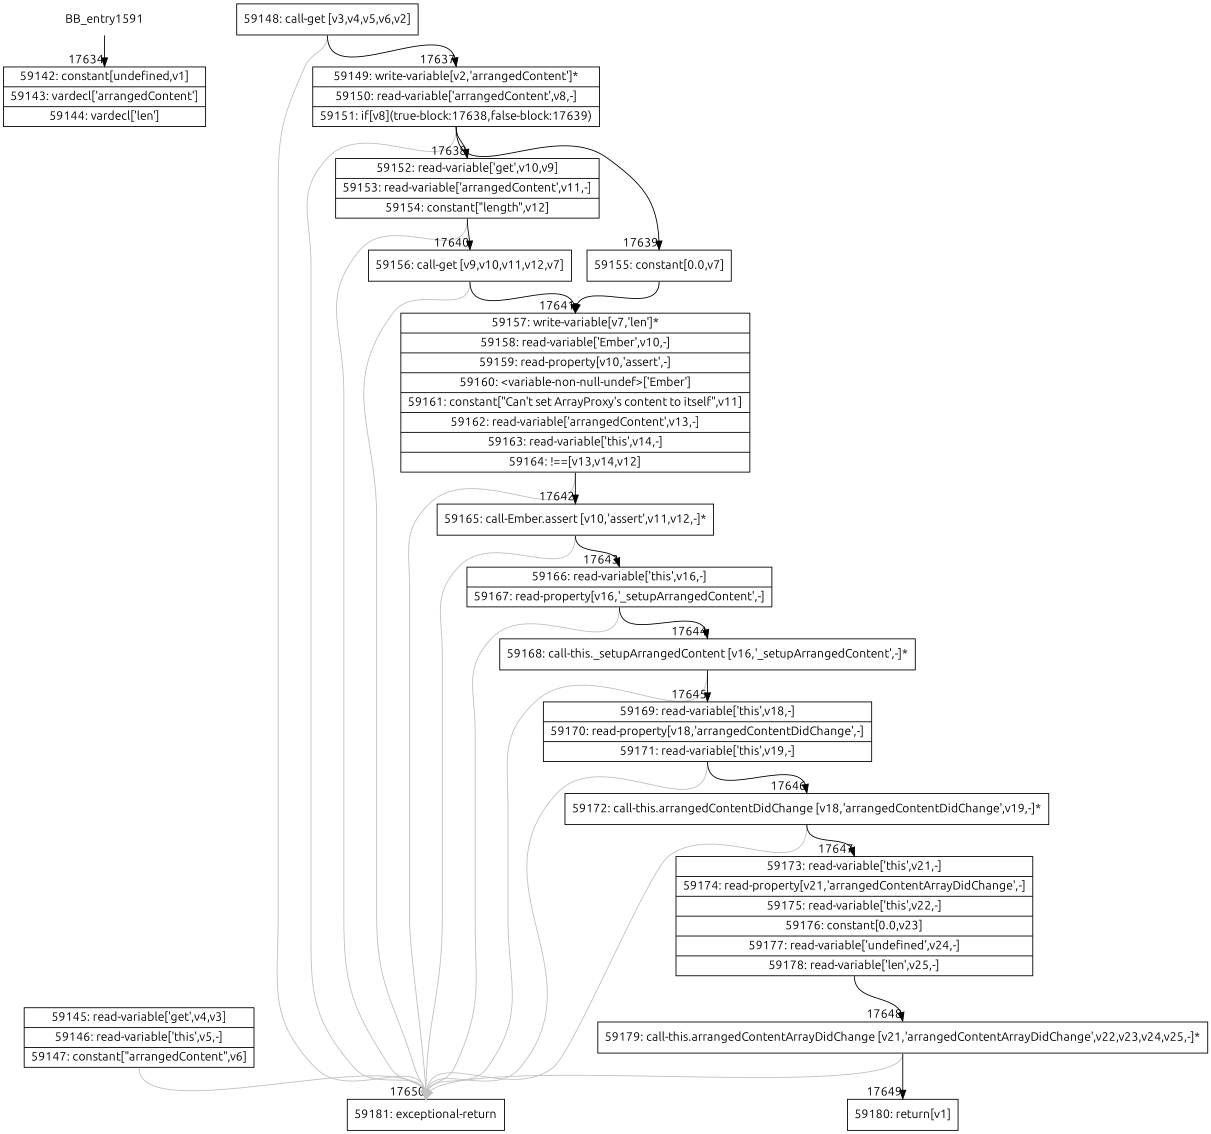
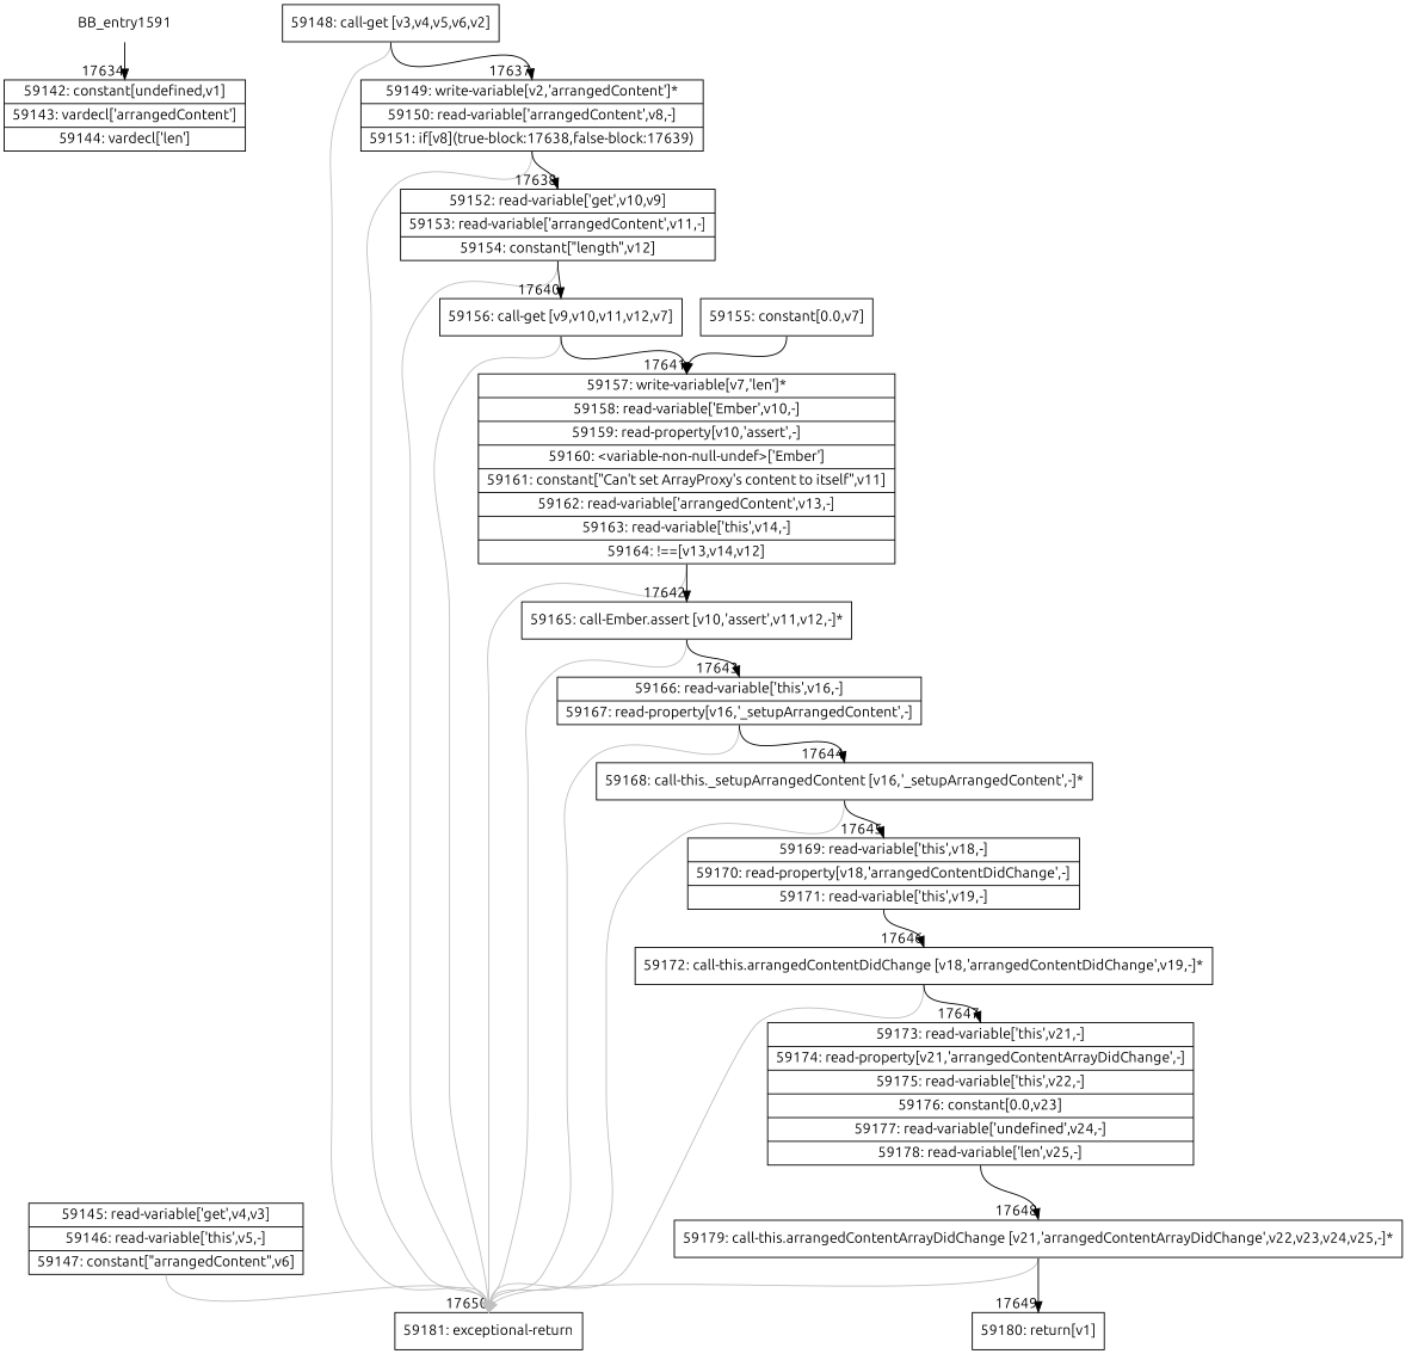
  digraph {
    fontname=Ubuntu
    rankdir=TD
    node [fontname=Ubuntu shape=record]
    edge [fontname=Ubuntu headport=n tailport=s]
    n1 [label=BB_entry1591 shape=none]
    n2 [label="{59142: constant[undefined,v1]|59143: vardecl['arrangedContent']|59144: vardecl['len']}"]
    n3 [label="{59145: read-variable['get',v4,v3]|59146: read-variable['this',v5,-]|59147: constant[\"arrangedContent\",v6]}"]
    n4 [label="{59181: exceptional-return}"]
    n5 [label="{59148: call-get [v3,v4,v5,v6,v2]}"]
    n6 [label="{59149: write-variable[v2,'arrangedContent']*|59150: read-variable['arrangedContent',v8,-]|59151: if[v8](true-block:17638,false-block:17639)}"]
    n7 [label="{59152: read-variable['get',v10,v9]|59153: read-variable['arrangedContent',v11,-]|59154: constant[\"length\",v12]}"]
    n8 [label="{59155: constant[0.0,v7]}"]
    n9 [label="{59156: call-get [v9,v10,v11,v12,v7]}"]
    n10 [label="{59157: write-variable[v7,'len']*|59158: read-variable['Ember',v10,-]|59159: read-property[v10,'assert',-]|59160: \<variable-non-null-undef\>['Ember']|59161: constant[\"Can't set ArrayProxy's content to itself\",v11]|59162: read-variable['arrangedContent',v13,-]|59163: read-variable['this',v14,-]|59164: !==[v13,v14,v12]}"]
    n11 [label="{59165: call-Ember.assert [v10,'assert',v11,v12,-]*}"]
    n12 [label="{59166: read-variable['this',v16,-]|59167: read-property[v16,'_setupArrangedContent',-]}"]
    n13 [label="{59168: call-this._setupArrangedContent [v16,'_setupArrangedContent',-]*}"]
    n14 [label="{59169: read-variable['this',v18,-]|59170: read-property[v18,'arrangedContentDidChange',-]|59171: read-variable['this',v19,-]}"]
    n15 [label="{59172: call-this.arrangedContentDidChange [v18,'arrangedContentDidChange',v19,-]*}"]
    n16 [label="{59173: read-variable['this',v21,-]|59174: read-property[v21,'arrangedContentArrayDidChange',-]|59175: read-variable['this',v22,-]|59176: constant[0.0,v23]|59177: read-variable['undefined',v24,-]|59178: read-variable['len',v25,-]}"]
    n17 [label="{59179: call-this.arrangedContentArrayDidChange [v21,'arrangedContentArrayDidChange',v22,v23,v24,v25,-]*}"]
    n18 [label="{59180: return[v1]}"]
    n1 -> n2 [headlabel="    17634"]
    n3 -> n4 [color=gray headlabel="      17650"]
    n5 -> n4 [color=gray]
    n5 -> n6 [headlabel="      17637"]
    n6 -> n4 [color=gray]
    n6 -> n7 [headlabel="      17638"]
-   n6 -> n8 [headlabel="      17639"]
    n7 -> n4 [color=gray]
    n7 -> n9 [headlabel="      17640"]
    n8 -> n10 [headlabel="      17641"]
    n9 -> n4 [color=gray]
    n9 -> n10
    n10 -> n4 [color=gray]
    n10 -> n11 [headlabel="      17642"]
    n11 -> n4 [color=gray]
    n11 -> n12 [headlabel="      17643"]
    n12 -> n4 [color=gray]
    n12 -> n13 [headlabel="      17644"]
    n13 -> n4 [color=gray]
    n13 -> n14 [headlabel="      17645"]
-   n14 -> n4 [color=gray]
    n14 -> n15 [headlabel="      17646"]
    n15 -> n4 [color=gray]
    n15 -> n16 [headlabel="      17647"]
    n16 -> n17 [headlabel="      17648"]
    n17 -> n4 [color=gray]
    n17 -> n18 [headlabel="      17649"]
  }
